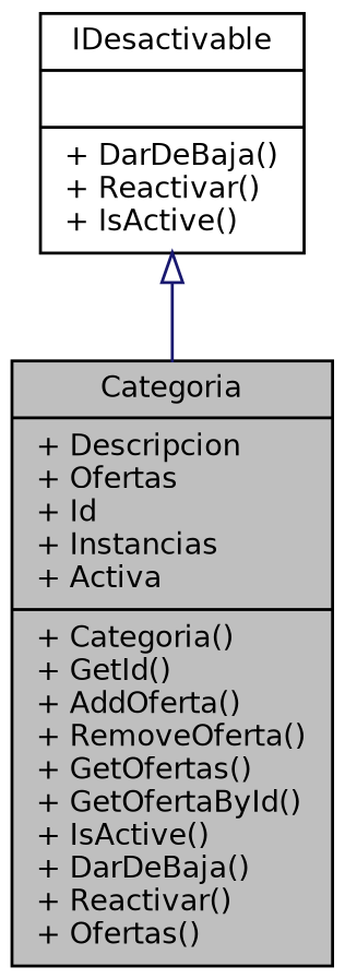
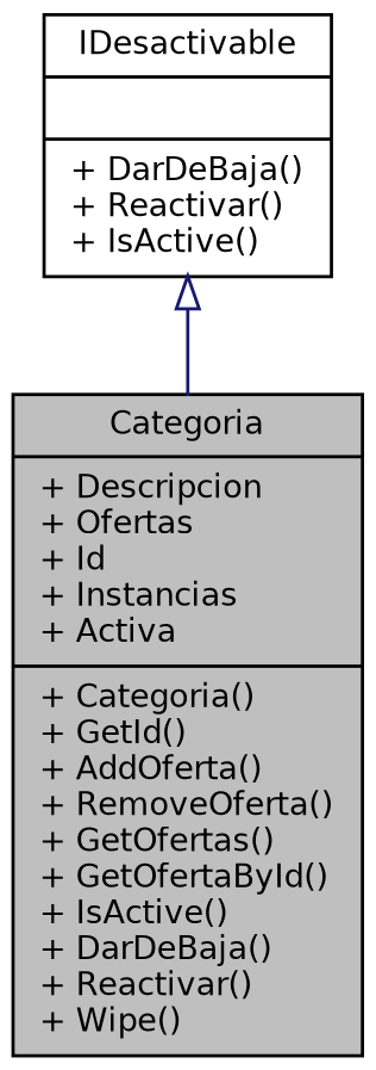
  digraph {
    node [color=black fontname=Helvetica fontsize=10 shape=record style=filled]
-   n1 [fillcolor=grey75 fontcolor=black height=0.2 label="{Categoria\n|+ Descripcion\l+ Ofertas\l+ Id\l+ Instancias\l+ Activa\l|+ Categoria()\l+ GetId()\l+ AddOferta()\l+ RemoveOferta()\l+ GetOfertas()\l+ GetOfertaById()\l+ IsActive()\l+ DarDeBaja()\l+ Reactivar()\l+ Ofertas()\l}" width=0.4]
+   n1 [fillcolor=grey75 fontcolor=black height=0.2 label="{Categoria\n|+ Descripcion\l+ Ofertas\l+ Id\l+ Instancias\l+ Activa\l|+ Categoria()\l+ GetId()\l+ AddOferta()\l+ RemoveOferta()\l+ GetOfertas()\l+ GetOfertaById()\l+ IsActive()\l+ DarDeBaja()\l+ Reactivar()\l+ Wipe()\l}" width=0.4]
    n2 [fillcolor=white height=0.2 label="{IDesactivable\n||+ DarDeBaja()\l+ Reactivar()\l+ IsActive()\l}" width=0.4]
    n2 -> n1 [arrowtail=onormal color=midnightblue dir=back fontname=Helvetica fontsize=10 labelfontname=Helvetica labelfontsize=10 style=solid]
  }
